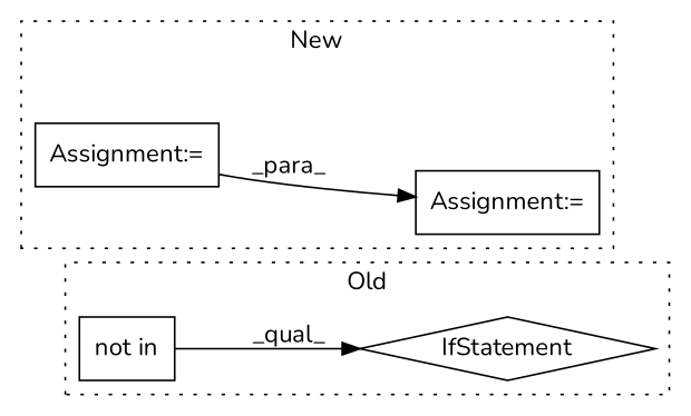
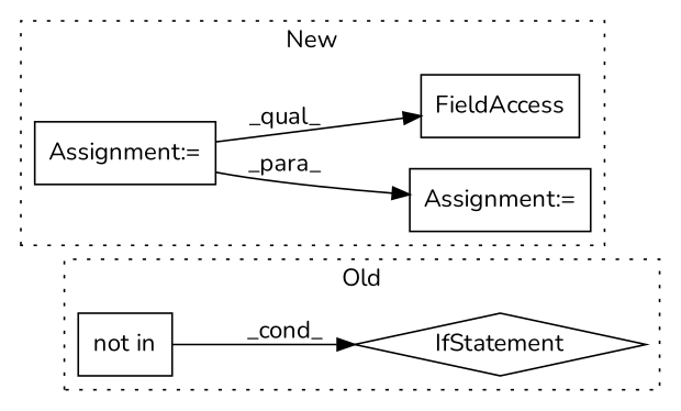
  digraph {
    fontname=Nunito
    rankdir=LR
    node [a=7 fontname=Nunito l=1 shape=box]
    edge [fontname=Nunito]
    n1 [a=108 l=36 label="not in" s=11141]
    n2 [a=25 l="14,2" label=IfStatement s="11127,11177" shape=diamond]
    n3 [label="Assignment:=" s=11770]
+   n4 [a=22 l=9 label=FieldAccess s=11531]
    n5 [label="Assignment:=" s=11479]
    subgraph cluster_1 {
      label=Old
      style=dotted
      n1
      n2
    }
    subgraph cluster_2 {
      label=New
      style=dotted
      n3
+     n4
      n5
    }
-   n1 -> n2 [label=_qual_]
+   n1 -> n2 [label=_cond_]
    n5 -> n3 [label=_para_]
+   n5 -> n4 [label=_qual_]
  }
